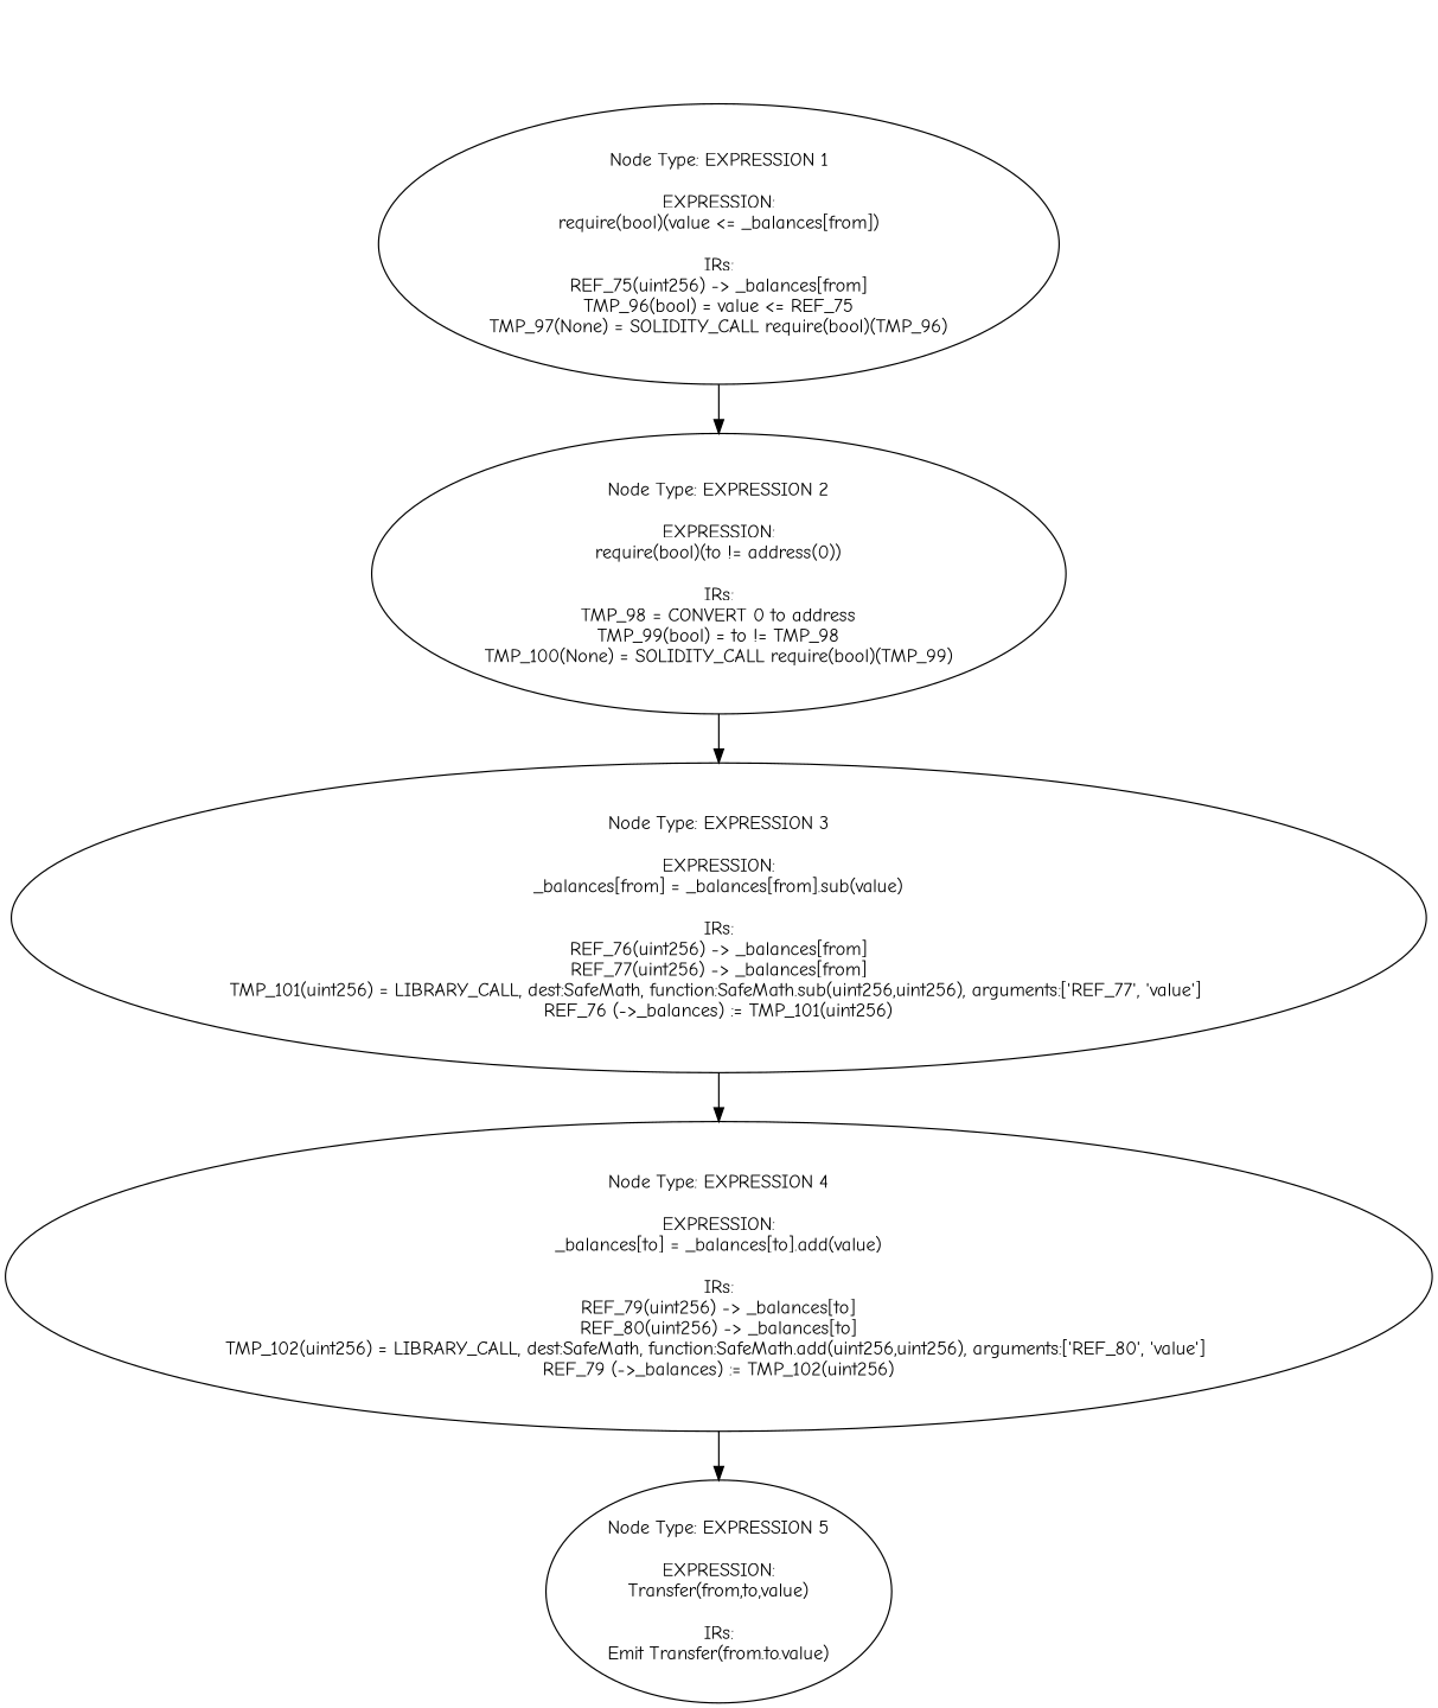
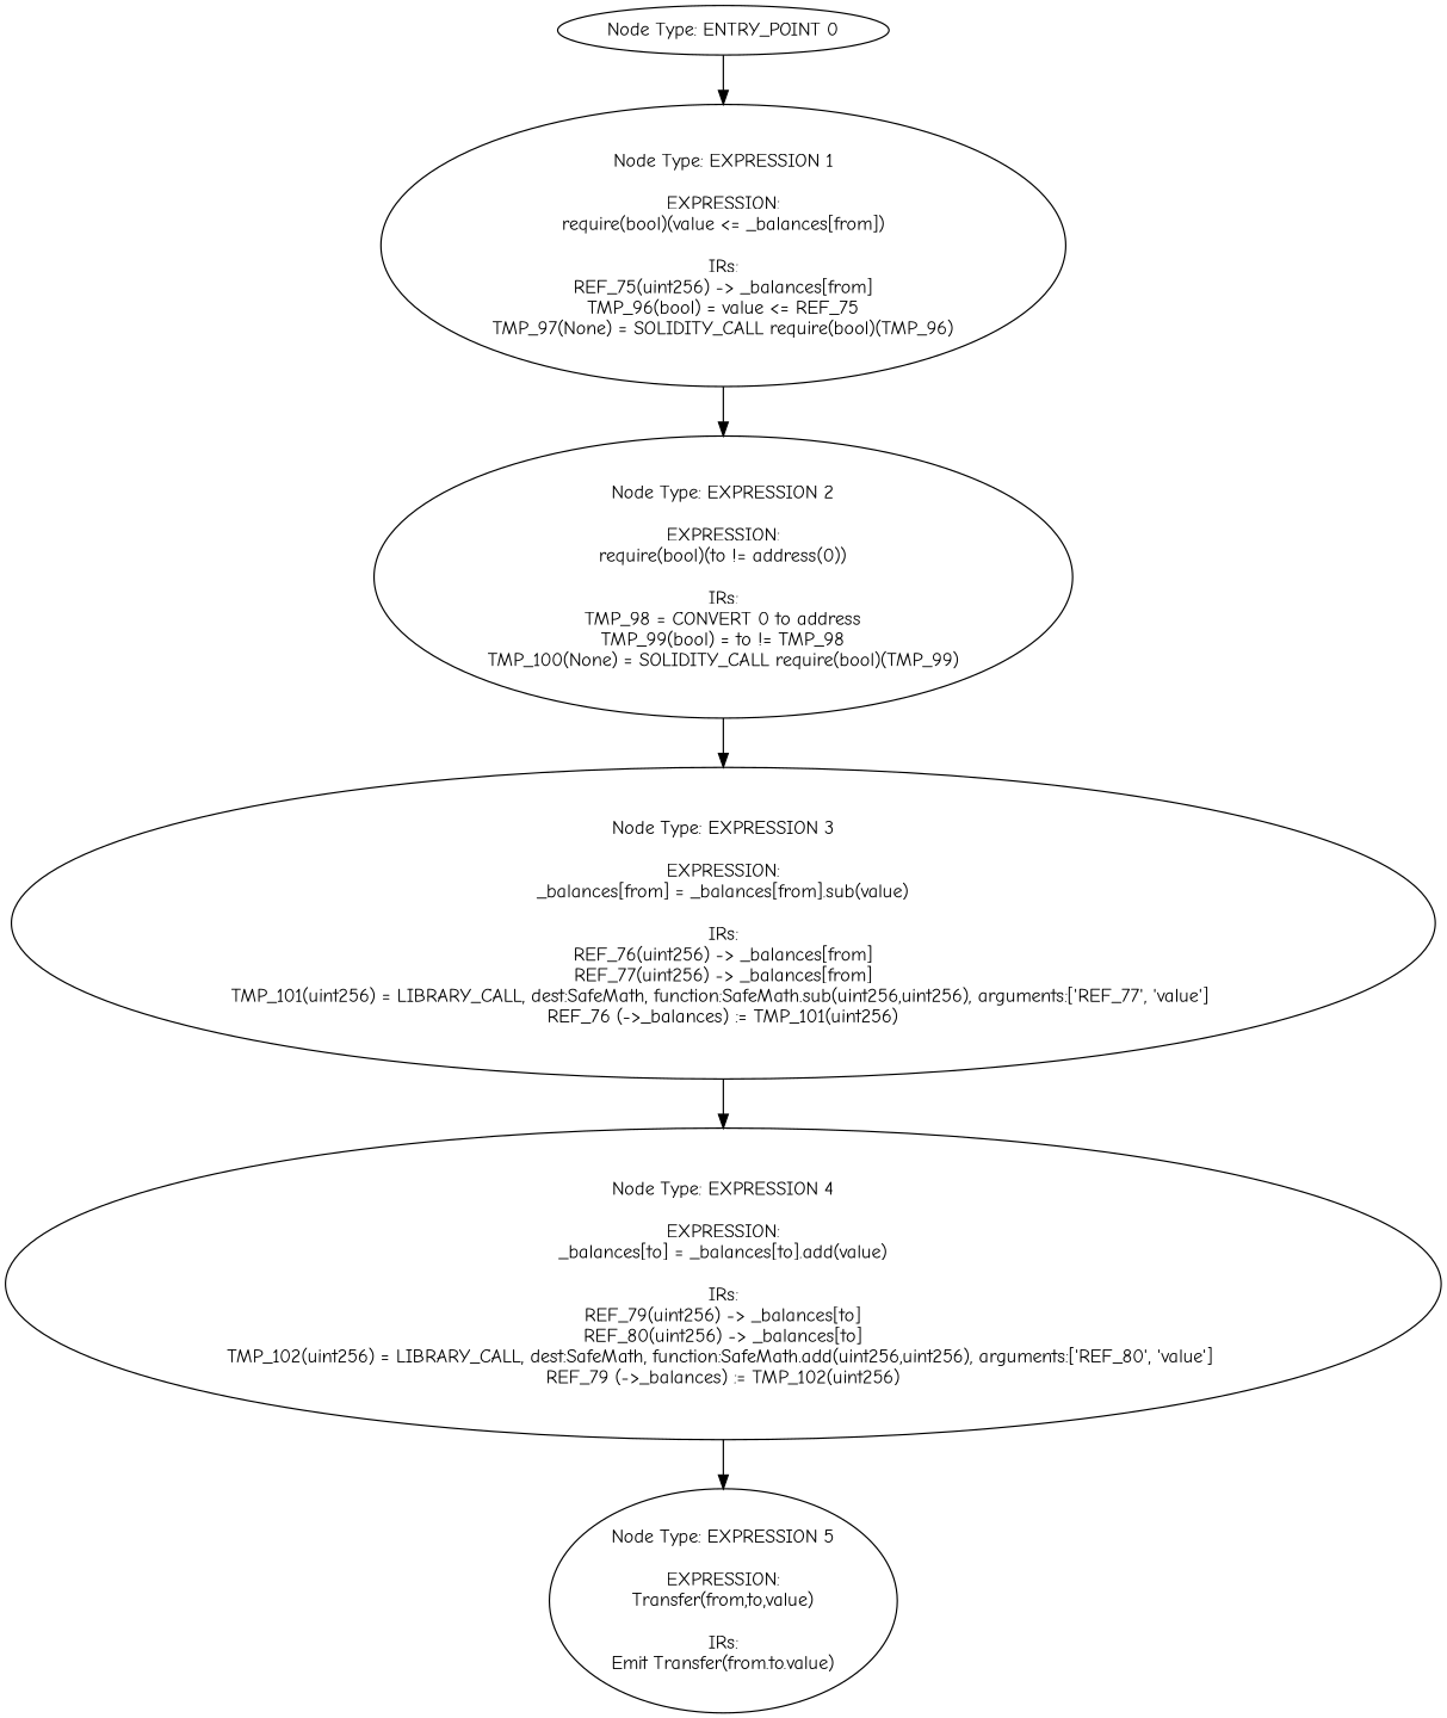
  digraph {
    fontname="Comic Neue"
    node [fontname="Comic Neue"]
    edge [fontname="Comic Neue"]
+   n1 [label="Node Type: ENTRY_POINT 0\n"]
    n2 [label="Node Type: EXPRESSION 1\n\nEXPRESSION:\nrequire(bool)(value <= _balances[from])\n\nIRs:\nREF_75(uint256) -> _balances[from]\nTMP_96(bool) = value <= REF_75\nTMP_97(None) = SOLIDITY_CALL require(bool)(TMP_96)"]
    n3 [label="Node Type: EXPRESSION 2\n\nEXPRESSION:\nrequire(bool)(to != address(0))\n\nIRs:\nTMP_98 = CONVERT 0 to address\nTMP_99(bool) = to != TMP_98\nTMP_100(None) = SOLIDITY_CALL require(bool)(TMP_99)"]
    n4 [label="Node Type: EXPRESSION 3\n\nEXPRESSION:\n_balances[from] = _balances[from].sub(value)\n\nIRs:\nREF_76(uint256) -> _balances[from]\nREF_77(uint256) -> _balances[from]\nTMP_101(uint256) = LIBRARY_CALL, dest:SafeMath, function:SafeMath.sub(uint256,uint256), arguments:['REF_77', 'value'] \nREF_76 (->_balances) := TMP_101(uint256)"]
    n5 [label="Node Type: EXPRESSION 4\n\nEXPRESSION:\n_balances[to] = _balances[to].add(value)\n\nIRs:\nREF_79(uint256) -> _balances[to]\nREF_80(uint256) -> _balances[to]\nTMP_102(uint256) = LIBRARY_CALL, dest:SafeMath, function:SafeMath.add(uint256,uint256), arguments:['REF_80', 'value'] \nREF_79 (->_balances) := TMP_102(uint256)"]
    n6 [label="Node Type: EXPRESSION 5\n\nEXPRESSION:\nTransfer(from,to,value)\n\nIRs:\nEmit Transfer(from.to.value)"]
+   n1 -> n2
    n2 -> n3
    n3 -> n4
    n4 -> n5
    n5 -> n6
  }
